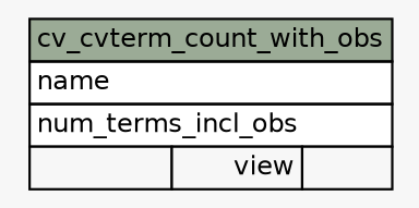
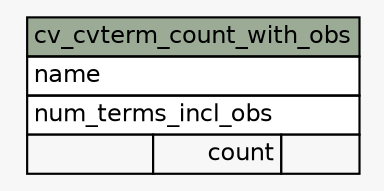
  digraph {
    bgcolor="#f7f7f7"
    fontname=Helvetica
    fontsize=11
    nodesep=0.18
    rankdir=RL
    ranksep=0.46
-   n1 [fontname=Helvetica fontsize=11 label=<     <TABLE BORDER="0" CELLBORDER="1" CELLSPACING="0" BGCOLOR="#ffffff">       <TR><TD COLSPAN="3" BGCOLOR="#9bab96" ALIGN="CENTER">cv_cvterm_count_with_obs</TD></TR>       <TR><TD PORT="name" COLSPAN="3" ALIGN="LEFT">name</TD></TR>       <TR><TD PORT="num_terms_incl_obs" COLSPAN="3" ALIGN="LEFT">num_terms_incl_obs</TD></TR>       <TR><TD ALIGN="LEFT" BGCOLOR="#f7f7f7">  </TD><TD ALIGN="RIGHT" BGCOLOR="#f7f7f7">view</TD><TD ALIGN="RIGHT" BGCOLOR="#f7f7f7">  </TD></TR>     </TABLE>> shape=plaintext]
+   n1 [fontname=Helvetica fontsize=11 label=<     <TABLE BORDER="0" CELLBORDER="1" CELLSPACING="0" BGCOLOR="#ffffff">       <TR><TD COLSPAN="3" BGCOLOR="#9bab96" ALIGN="CENTER">cv_cvterm_count_with_obs</TD></TR>       <TR><TD PORT="name" COLSPAN="3" ALIGN="LEFT">name</TD></TR>       <TR><TD PORT="num_terms_incl_obs" COLSPAN="3" ALIGN="LEFT">num_terms_incl_obs</TD></TR>       <TR><TD ALIGN="LEFT" BGCOLOR="#f7f7f7">  </TD><TD ALIGN="RIGHT" BGCOLOR="#f7f7f7">count</TD><TD ALIGN="RIGHT" BGCOLOR="#f7f7f7">  </TD></TR>     </TABLE>> shape=plaintext]
  }
